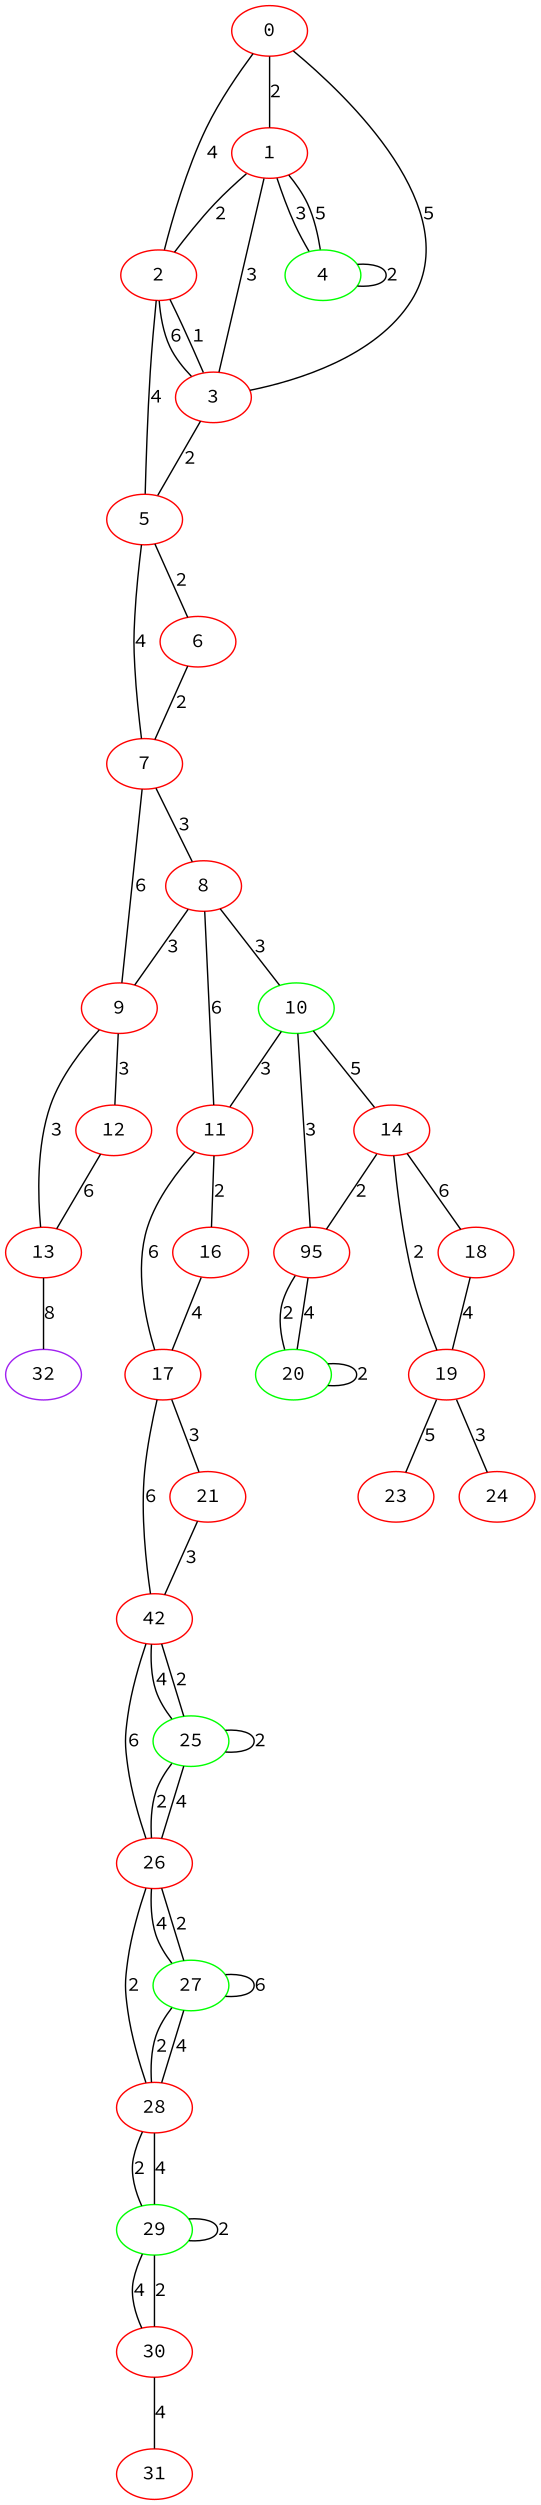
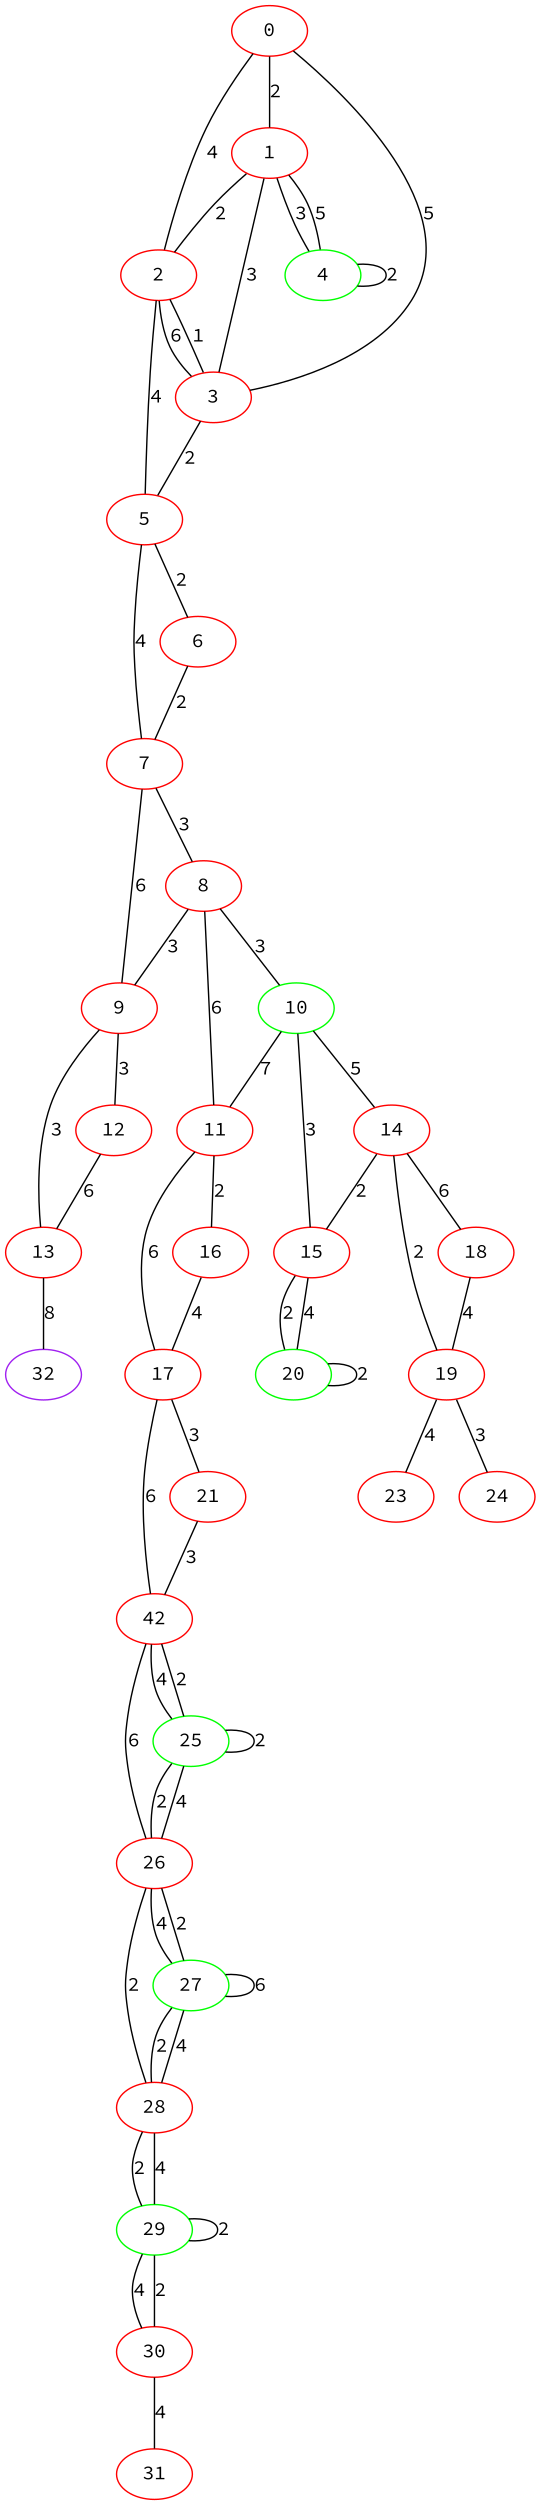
  graph {
    fontname="Source Code Pro"
    node [color=red fontname="Source Code Pro" weight=1]
    edge [fontname="Source Code Pro"]
    0
    1
    2
    3
    4 [color=green weight=2]
    5
    6
    7
    8
    9
    10 [color=green]
    11
    12
    13
    14
-   15 [label=95]
+   15
    16
    17
    32 [color=purple weight=4]
    18
    19
    20 [color=green weight=2]
    21
    n24 [label=42]
    23
    24
    25 [color=green weight=2]
    26
    27 [color=green weight=2]
    28
    29 [color=green weight=2]
    30
    31
    0 -- 1 [label=2]
    0 -- 2 [label=4]
    0 -- 3 [label=5]
    1 -- 2 [label=2]
    1 -- 3 [label=3]
    1 -- 4 [label=5]
    1 -- 4 [label=3]
    2 -- 3 [label=1]
    2 -- 3 [label=6]
    2 -- 5 [label=4]
    3 -- 5 [label=2]
    4 -- 4 [label=2]
    5 -- 6 [label=2]
    5 -- 7 [label=4]
    6 -- 7 [label=2]
    7 -- 8 [label=3]
    7 -- 9 [label=6]
    8 -- 9 [label=3]
    8 -- 10 [label=3]
    8 -- 11 [label=6]
    9 -- 12 [label=3]
    9 -- 13 [label=3]
-   10 -- 11 [label=3]
+   10 -- 11 [label=7]
    10 -- 14 [label=5]
    10 -- 15 [label=3]
    11 -- 16 [label=2]
    11 -- 17 [label=6]
    12 -- 13 [label=6]
    13 -- 32 [label=8]
    14 -- 15 [label=2]
    14 -- 18 [label=6]
    14 -- 19 [label=2]
    15 -- 20 [label=4]
    15 -- 20 [label=2]
    16 -- 17 [label=4]
    17 -- 21 [label=3]
    17 -- n24 [label=6]
    18 -- 19 [label=4]
-   19 -- 23 [label=5]
+   19 -- 23 [label=4]
    19 -- 24 [label=3]
    20 -- 20 [label=2]
    21 -- n24 [label=3]
    n24 -- 25 [label=2]
    n24 -- 25 [label=4]
    n24 -- 26 [label=6]
    25 -- 25 [label=2]
    25 -- 26 [label=4]
    25 -- 26 [label=2]
    26 -- 27 [label=2]
    26 -- 27 [label=4]
    26 -- 28 [label=2]
    27 -- 27 [label=6]
    27 -- 28 [label=4]
    27 -- 28 [label=2]
    28 -- 29 [label=2]
    28 -- 29 [label=4]
    29 -- 29 [label=2]
    29 -- 30 [label=4]
    29 -- 30 [label=2]
    30 -- 31 [label=4]
  }
